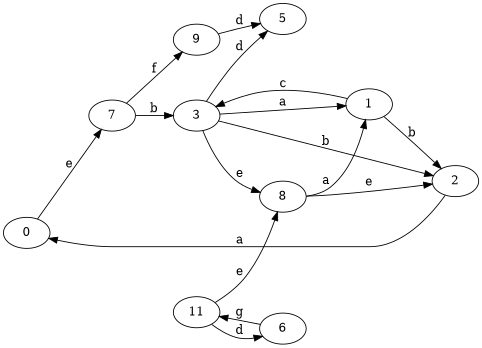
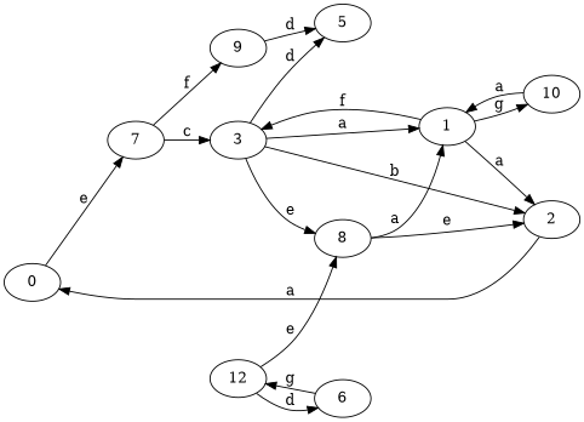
  strict digraph {
    rankdir=LR
    0
    7
    n3 [label=3]
    9
    1
    2
+   10
    8
    5
    6
-   11
+   11 [label=12]
    0 -> 7 [label=e]
-   7 -> n3 [label=b]
+   7 -> n3 [label=c]
    7 -> 9 [label=f]
    n3 -> 1 [label=a]
    n3 -> 2 [label=b]
    n3 -> 8 [label=e]
    n3 -> 5 [label=d]
    9 -> 5 [label=d]
-   1 -> n3 [label=c]
-   1 -> 2 [label=b]
+   1 -> n3 [label=f]
+   1 -> 2 [label=a]
+   1 -> 10 [label=g]
    2 -> 0 [label=a]
+   10 -> 1 [label=a]
    8 -> 1 [label=a]
    8 -> 2 [label=e]
    6 -> 11 [label=g]
    11 -> 8 [label=e]
    11 -> 6 [label=d]
  }
